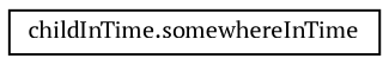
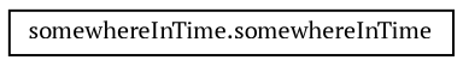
  digraph {
    rankdir=LR
    fontname="PT Serif"
-   n1 [color=black fillcolor=white fontname="PT Serif" fontsize=10 height=0.2 label="childInTime.somewhereInTime" shape=record style=filled width=0.4]
+   n1 [color=black fillcolor=white fontname="PT Serif" fontsize=10 height=0.2 label="somewhereInTime.somewhereInTime" shape=record style=filled width=0.4]
  }
